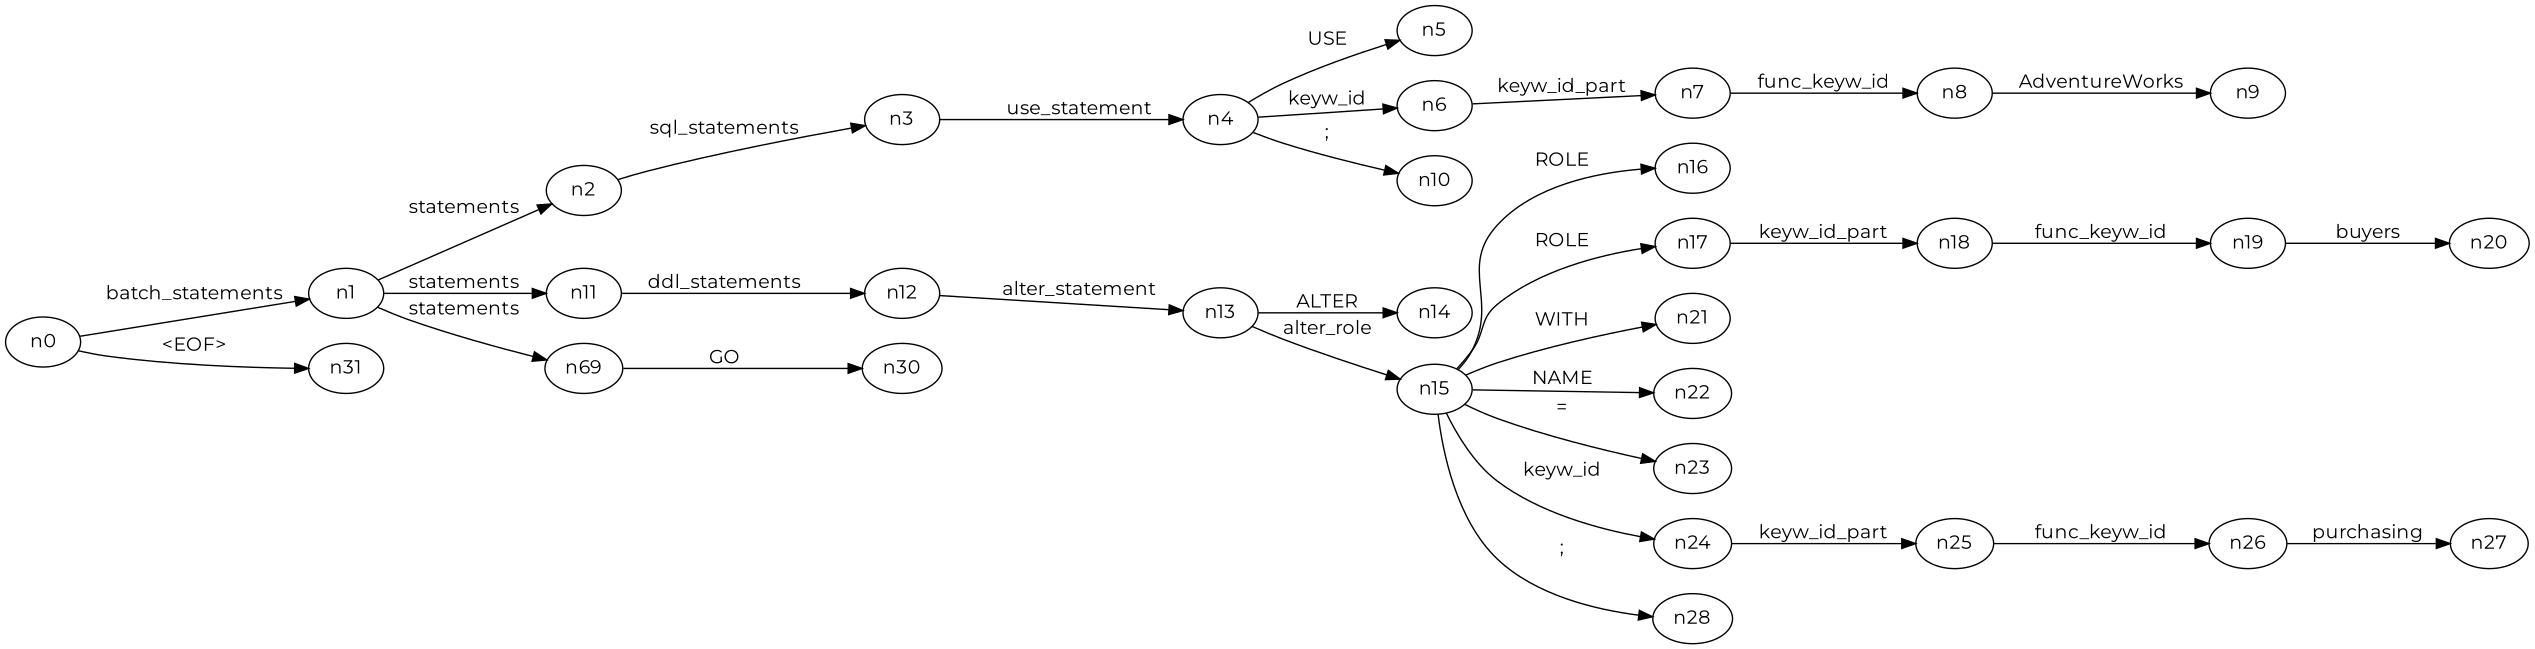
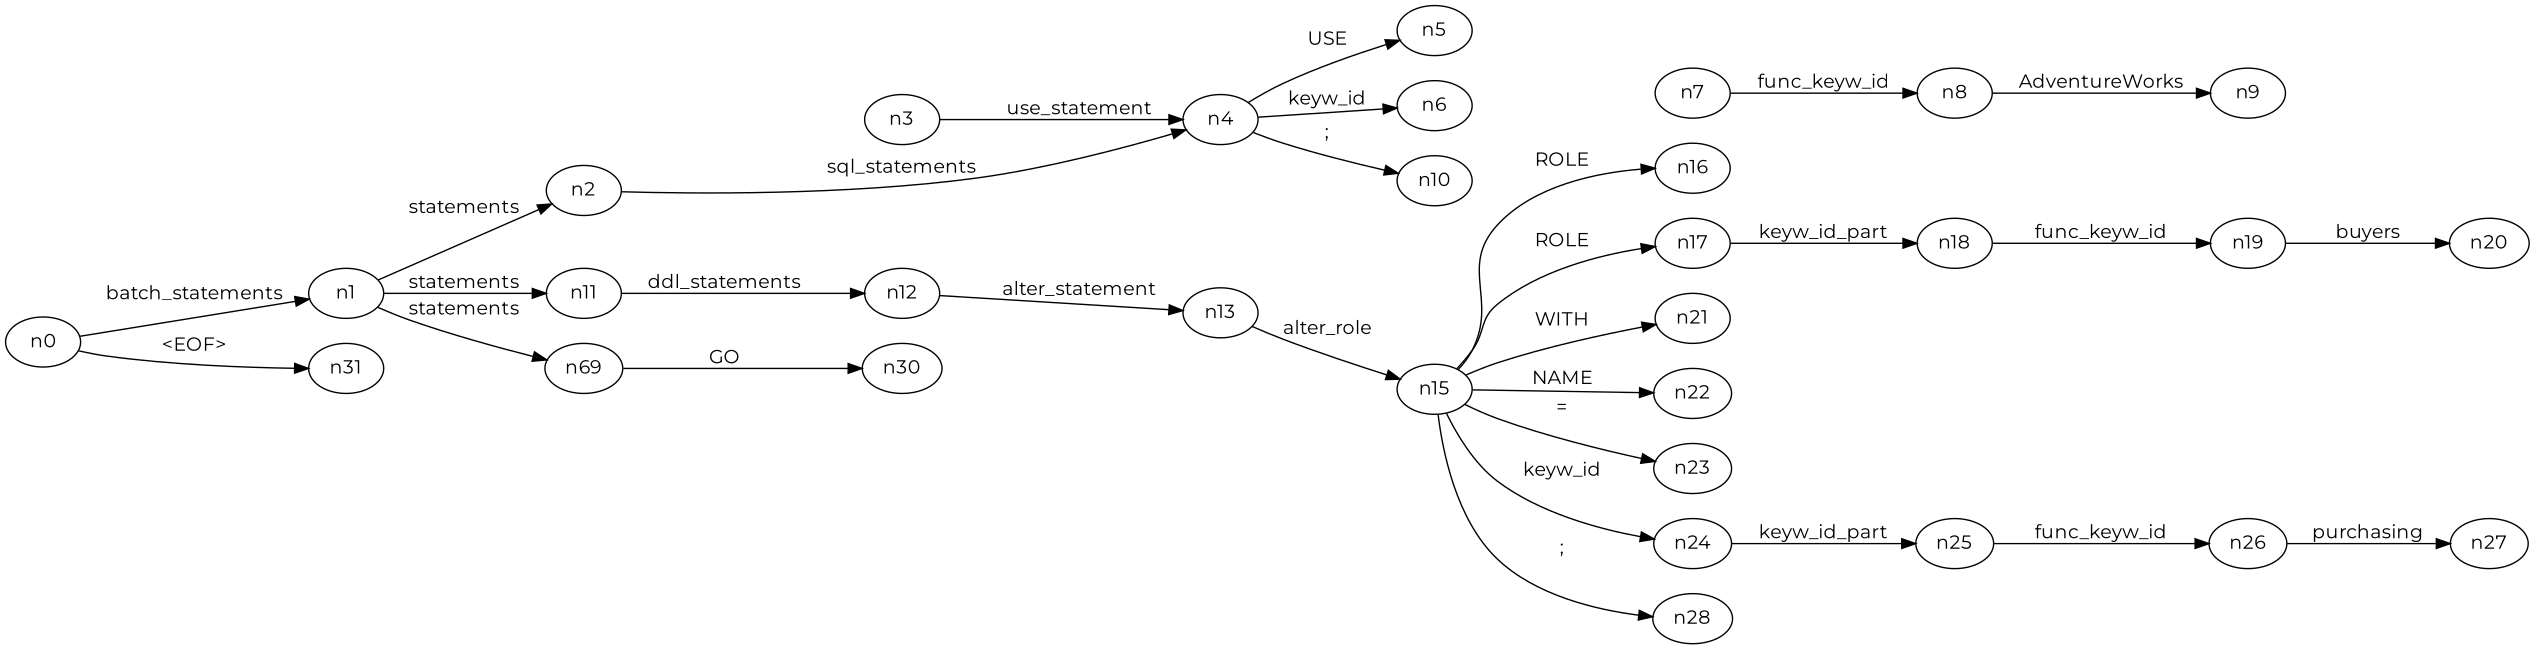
  digraph {
    fontname=Montserrat
    rankdir=LR
    node [fontname=Montserrat]
    edge [fontname=Montserrat]
    n0
    n1
    n31
    n2
    n11
    n29 [label=n69]
    n3
    n12
    n30
    n4
    n5
    n6
    n10
    n7
    n8
    n9
    n13
-   n14
    n15
    n16
    n17
    n21
    n22
    n23
    n24
    n28
    n18
    n25
    n19
    n20
    n26
    n27
    n0 -> n1 [label=batch_statements]
    n0 -> n31 [label="<EOF>"]
    n1 -> n2 [label=statements]
    n1 -> n11 [label=statements]
    n1 -> n29 [label=statements]
-   n2 -> n3 [label=sql_statements]
+   n2 -> n4 [label=sql_statements]
    n11 -> n12 [label=ddl_statements]
    n29 -> n30 [label=GO]
    n3 -> n4 [label=use_statement]
    n12 -> n13 [label=alter_statement]
    n4 -> n5 [label=USE]
    n4 -> n6 [label=keyw_id]
    n4 -> n10 [label=";"]
-   n6 -> n7 [label=keyw_id_part]
    n7 -> n8 [label=func_keyw_id]
    n8 -> n9 [label=AdventureWorks]
-   n13 -> n14 [label=ALTER]
    n13 -> n15 [label=alter_role]
    n15 -> n16 [label=ROLE]
    n15 -> n17 [label=ROLE]
    n15 -> n21 [label=WITH]
    n15 -> n22 [label=NAME]
    n15 -> n23 [label="="]
    n15 -> n24 [label=keyw_id]
    n15 -> n28 [label=";"]
    n17 -> n18 [label=keyw_id_part]
    n24 -> n25 [label=keyw_id_part]
    n18 -> n19 [label=func_keyw_id]
    n25 -> n26 [label=func_keyw_id]
    n19 -> n20 [label=buyers]
    n26 -> n27 [label=purchasing]
  }
